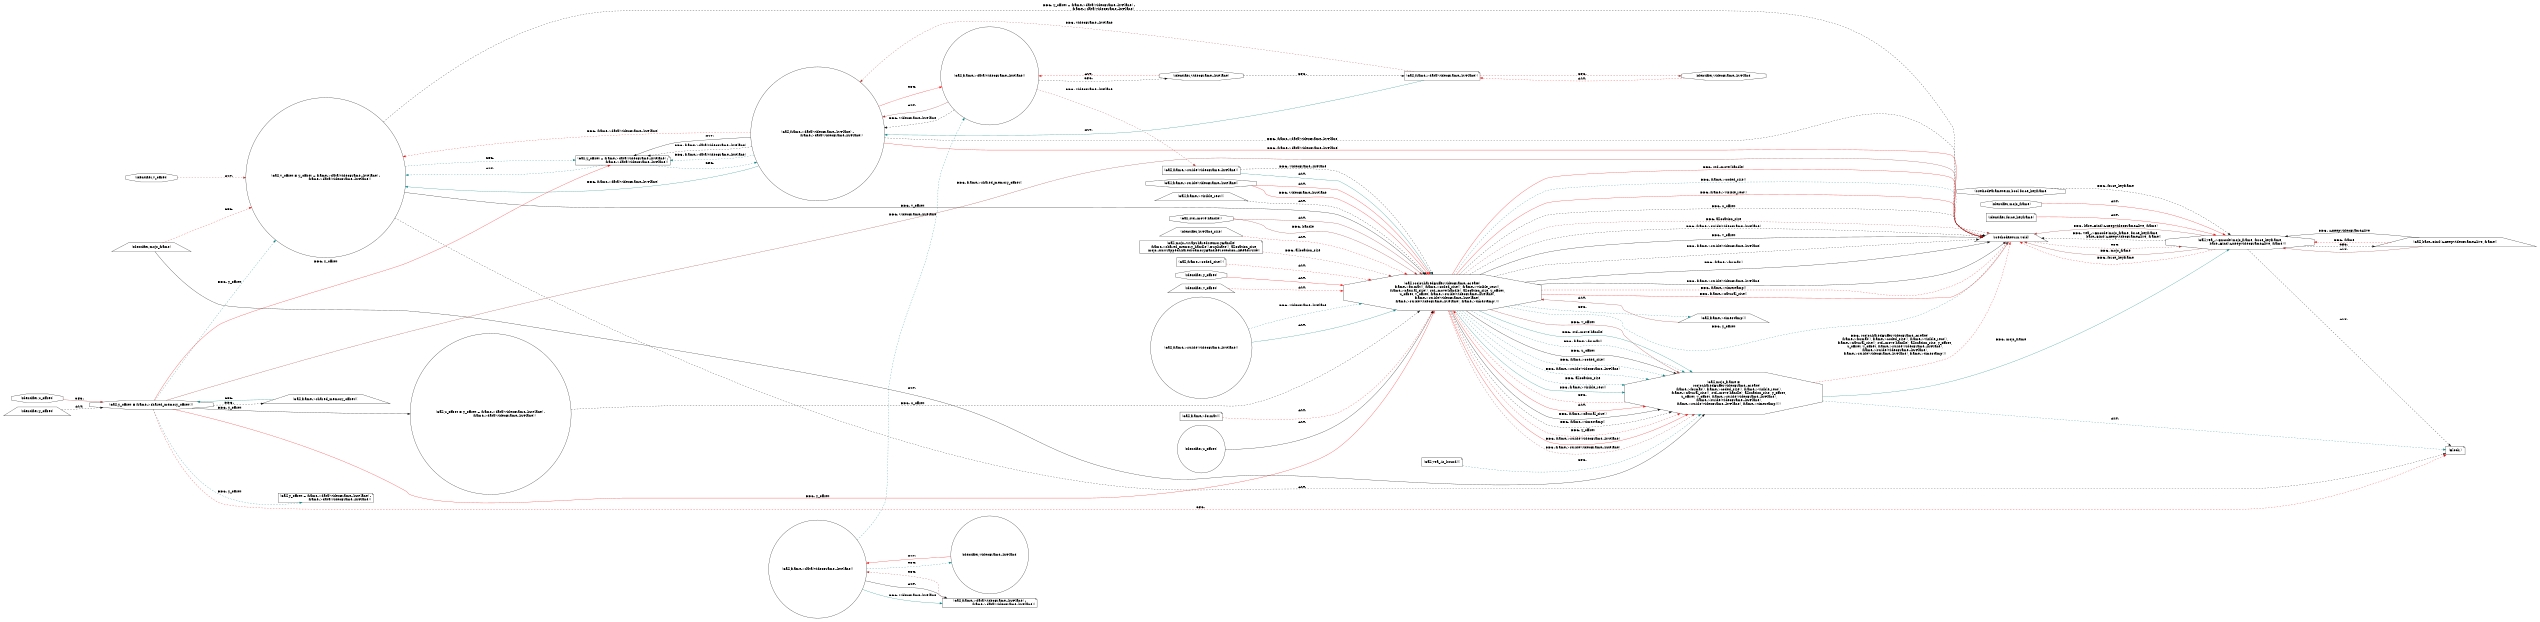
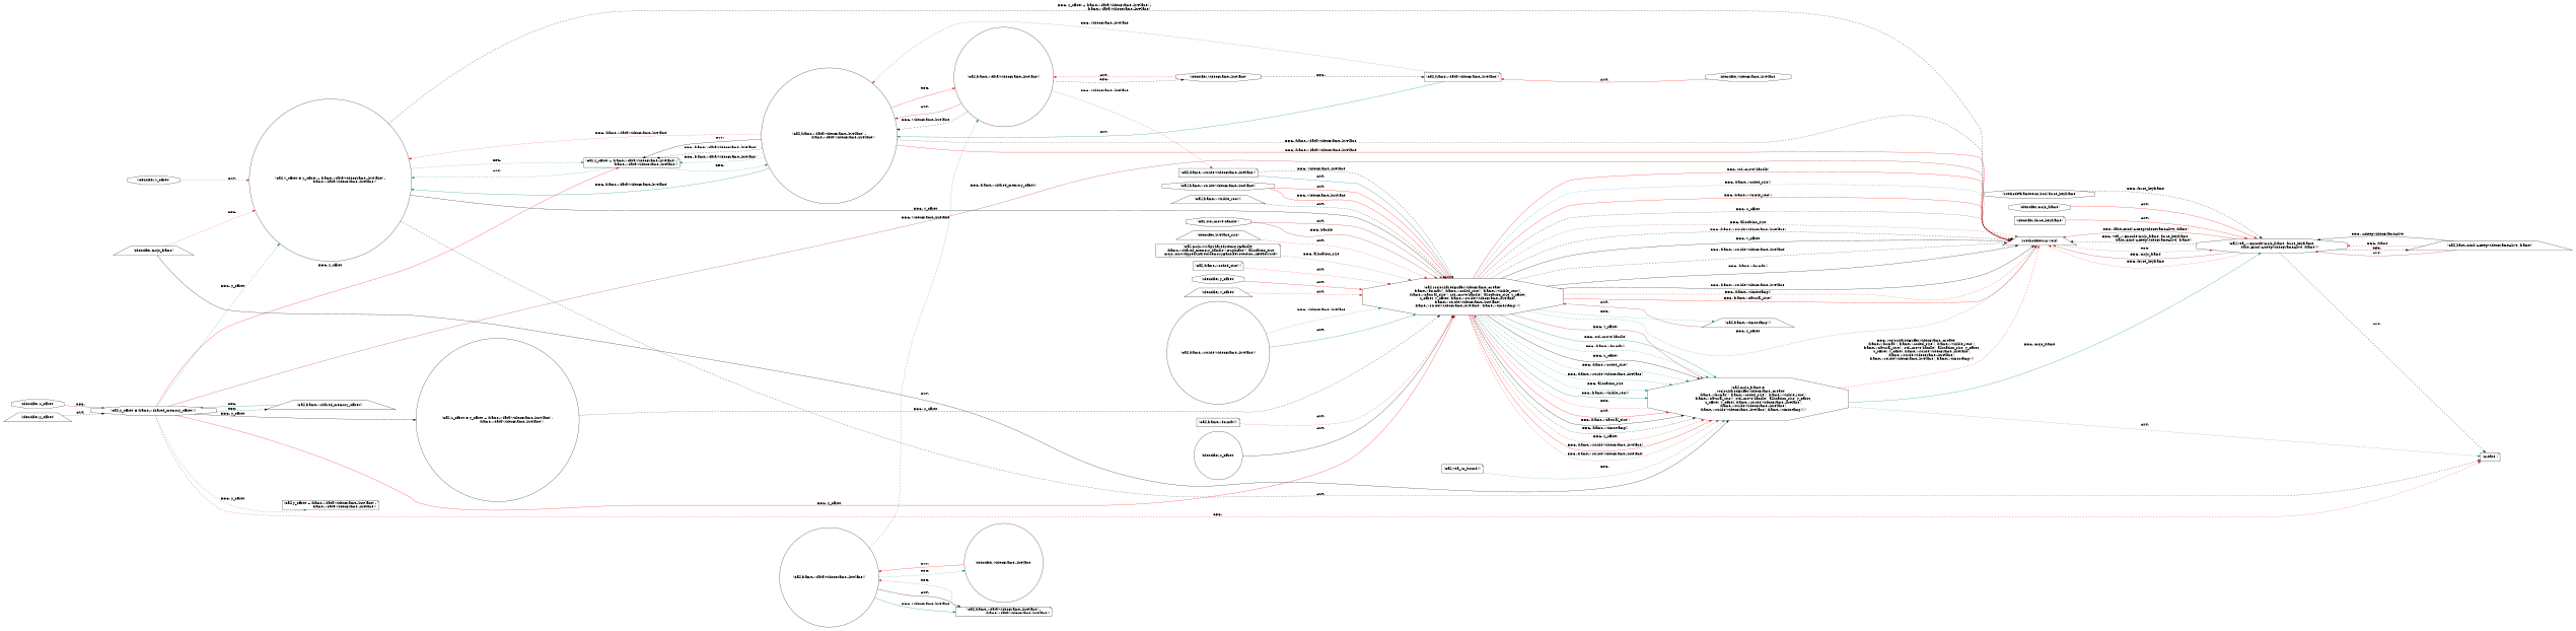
  digraph {
    rankdir=LR
    node [shape=octagon]
    edge [color=black style=dashed]
    n1 [label="(Call,v_offset = y_offset + frame->data(VideoFrame::kVPlane) -\n                          frame->data(VideoFrame::kYPlane))" shape=circle]
    n2 [label="(Call,MojoSharedBufferVideoFrame::Create(\n          frame->format(), frame->coded_size(), frame->visible_rect(),\n          frame->natural_size(), std::move(handle), allocation_size, y_offset,\n          u_offset, v_offset, frame->stride(VideoFrame::kYPlane),\n          frame->stride(VideoFrame::kUPlane),\n          frame->stride(VideoFrame::kVPlane), frame->timestamp()))"]
    n3 [label="(MethodReturn,void)" shape=trapezium]
    n4 [label="(Call,y_offset + frame->data(VideoFrame::kVPlane) -\n                          frame->data(VideoFrame::kYPlane))" shape=note]
-   n5 [label="(Block,)" shape=note]
+   n5 [label="(Create,)" shape=note]
    n6 [label="(Call,mojo_frame =\n      MojoSharedBufferVideoFrame::Create(\n          frame->format(), frame->coded_size(), frame->visible_rect(),\n          frame->natural_size(), std::move(handle), allocation_size, y_offset,\n          u_offset, v_offset, frame->stride(VideoFrame::kYPlane),\n          frame->stride(VideoFrame::kUPlane),\n          frame->stride(VideoFrame::kVPlane), frame->timestamp()))"]
    n7 [label="(Call,frame->timestamp())" shape=trapezium]
    n8 [label="(Call,vea_->Encode(mojo_frame, force_keyframe,\n               base::Bind(&KeepVideoFrameAlive, frame)))"]
    n9 [label="(Call,frame->data(VideoFrame::kVPlane) -\n                          frame->data(VideoFrame::kYPlane))" shape=circle]
    n10 [label="(Call,y_offset = frame->shared_memory_offset())"]
    n11 [label="(Call,y_offset + frame->data(VideoFrame::kUPlane) -\n                          frame->data(VideoFrame::kYPlane))" shape=note]
    n12 [label="(Call,u_offset = y_offset + frame->data(VideoFrame::kUPlane) -\n                          frame->data(VideoFrame::kYPlane))" shape=circle]
    n13 [label="(Call,frame->shared_memory_offset())" shape=trapezium]
    n14 [label="(Call,frame->data(VideoFrame::kYPlane))" shape=circle]
    n15 [label="(Identifier,VideoFrame::kYPlane)"]
    n16 [label="(Call,frame->stride(VideoFrame::kYPlane))" shape=note]
    n17 [label="(Call,frame->data(VideoFrame::kVPlane))" shape=note]
    n18 [label="(Identifier,VideoFrame::kVPlane)"]
    n19 [label="(Call,frame->stride(VideoFrame::kVPlane))" shape=circle]
    n20 [label="(Call,frame->data(VideoFrame::kYPlane))" shape=circle]
    n21 [label="(Call,frame->data(VideoFrame::kUPlane) -\n                          frame->data(VideoFrame::kYPlane))" shape=note]
    n22 [label="(Identifier,VideoFrame::kYPlane)" shape=circle]
    n23 [label="(Call,base::Bind(&KeepVideoFrameAlive, frame))" shape=trapezium]
    n24 [label="(Call,frame->format())" shape=note]
    n25 [label="(Call,vea_.is_bound())" shape=note]
    n26 [label="(Identifier,v_offset)"]
    n27 [label="(Identifier,mojo_frame)" shape=trapezium]
    n28 [label="(Identifier,u_offset)" shape=circle]
    n29 [label="(Call,frame->stride(VideoFrame::kUPlane))"]
    n30 [label="(MethodParameterIn,bool force_keyframe)"]
    n31 [label="(Call,frame->visible_rect())" shape=trapezium]
    n32 [label="(Identifier,mojo_frame)"]
    n33 [label="(Call,std::move(handle))"]
    n34 [label="(Identifier,u_offset)"]
    n35 [label="(Identifier,y_offset)" shape=trapezium]
    n36 [label="(Identifier,kVPlane_size)" shape=trapezium]
    n37 [label="(Call,mojo::WrapSharedMemoryHandle(\n      frame->shared_memory_handle().Duplicate(), allocation_size,\n      mojo::UnwrappedSharedMemoryHandleProtection::kReadWrite))" shape=note]
    n38 [label="(Identifier,force_keyframe)" shape=note]
    n39 [label="(Call,frame->coded_size())" shape=note]
    n40 [label="(Identifier,y_offset)"]
    n41 [label="(Identifier,v_offset)" shape=trapezium]
    n1 -> n2 [label="DDG: v_offset" style=solid]
    n1 -> n3 [label="DDG: y_offset + frame->data(VideoFrame::kVPlane) -\n                          frame->data(VideoFrame::kYPlane)"]
    n1 -> n4 [color=teal label="CFG: "]
    n1 -> n5 [label="AST: "]
    n2 -> n3 [label="DDG: frame->stride(VideoFrame::kVPlane)" style=solid]
    n2 -> n3 [color=red label="DDG: frame->timestamp()"]
    n2 -> n3 [color=red label="DDG: frame->natural_size()" style=solid]
    n2 -> n3 [color=teal label="DDG: y_offset"]
    n2 -> n3 [color=red label="DDG: std::move(handle)" style=solid]
    n2 -> n3 [color=teal label="DDG: frame->coded_size()"]
    n2 -> n3 [color=red label="DDG: frame->visible_rect()" style=solid]
    n2 -> n3 [label="DDG: u_offset"]
    n2 -> n3 [color=brown label="DDG: allocation_size"]
    n2 -> n3 [label="DDG: frame->stride(VideoFrame::kUPlane)"]
    n2 -> n3 [label="DDG: v_offset" style=solid]
    n2 -> n3 [label="DDG: frame->stride(VideoFrame::kYPlane)"]
    n2 -> n3 [label="DDG: frame->format()" style=solid]
    n2 -> n6 [color=red label="AST: " style=solid]
    n2 -> n6 [label="DDG: frame->natural_size()" style=solid]
    n2 -> n6 [label="DDG: frame->timestamp()"]
    n2 -> n6 [color=red label="DDG: y_offset"]
    n2 -> n6 [color=red label="DDG: frame->stride(VideoFrame::kVPlane)" style=solid]
    n2 -> n6 [color=brown label="DDG: frame->stride(VideoFrame::kUPlane)"]
    n2 -> n6 [color=brown label="DDG: v_offset" style=solid]
    n2 -> n6 [color=teal label="DDG: std::move(handle)" style=solid]
    n2 -> n6 [color=teal label="DDG: frame->format()"]
    n2 -> n6 [label="DDG: u_offset" style=solid]
    n2 -> n6 [color=teal label="DDG: frame->coded_size()"]
    n2 -> n6 [color=teal label="DDG: frame->stride(VideoFrame::kYPlane)"]
    n2 -> n6 [color=teal label="DDG: allocation_size"]
    n2 -> n6 [color=teal label="DDG: frame->visible_rect()" style=solid]
    n2 -> n7 [color=teal label="CFG: "]
    n3 -> n8 [color=brown label="CFG: "]
    n4 -> n1 [color=teal label="AST: "]
    n4 -> n9 [color=teal label="CFG: "]
    n6 -> n2 [color=red label="CFG: "]
    n6 -> n3 [color=red label="DDG: MojoSharedBufferVideoFrame::Create(\n          frame->format(), frame->coded_size(), frame->visible_rect(),\n          frame->natural_size(), std::move(handle), allocation_size, y_offset,\n          u_offset, v_offset, frame->stride(VideoFrame::kYPlane),\n          frame->stride(VideoFrame::kUPlane),\n          frame->stride(VideoFrame::kVPlane), frame->timestamp())"]
    n6 -> n5 [color=teal label="AST: "]
    n6 -> n8 [color=teal label="DDG: mojo_frame" style=solid]
    n7 -> n2 [color=brown label="AST: " style=solid]
    n8 -> n3 [color=brown label="DDG: mojo_frame" style=solid]
    n8 -> n3 [color=red label="DDG: force_keyframe"]
    n8 -> n3 [color=brown label="DDG: base::Bind(&KeepVideoFrameAlive, frame)" style=solid]
    n8 -> n3 [label="DDG: vea_->Encode(mojo_frame, force_keyframe,\n               base::Bind(&KeepVideoFrameAlive, frame))"]
    n8 -> n5 [label="AST: "]
    n8 -> n23 [label="CFG: "]
    n9 -> n1 [color=teal label="DDG: frame->data(VideoFrame::kVPlane)" style=solid]
    n9 -> n1 [color=red label="DDG: frame->data(VideoFrame::kYPlane)"]
    n9 -> n3 [label="DDG: frame->data(VideoFrame::kVPlane)"]
    n9 -> n3 [color=red label="DDG: frame->data(VideoFrame::kYPlane)" style=solid]
    n9 -> n4 [label="AST: " style=solid]
    n9 -> n4 [label="DDG: frame->data(VideoFrame::kVPlane)"]
    n9 -> n4 [color=teal label="DDG: frame->data(VideoFrame::kYPlane)"]
    n9 -> n14 [color=red label="CFG: " style=solid]
    n10 -> n1 [color=teal label="DDG: y_offset"]
    n10 -> n2 [color=red label="DDG: y_offset" style=solid]
    n10 -> n3 [color=brown label="DDG: frame->shared_memory_offset()" style=solid]
    n10 -> n4 [color=red label="DDG: y_offset" style=solid]
    n10 -> n5 [color=red label="CFG: "]
    n10 -> n11 [color=teal label="DDG: y_offset"]
    n10 -> n12 [label="DDG: y_offset" style=solid]
-   n10 -> n13 [label="DDG: "]
+   n10 -> n13 [label="CFG: "]
    n12 -> n2 [label="DDG: u_offset"]
    n13 -> n10 [color=teal label="CFG: " style=solid]
    n14 -> n9 [color=brown label="AST: " style=solid]
    n14 -> n9 [label="DDG: VideoFrame::kYPlane"]
    n14 -> n15 [label="CFG: "]
    n14 -> n16 [color=brown label="DDG: VideoFrame::kYPlane"]
    n15 -> n14 [color=red label="AST: "]
    n15 -> n17 [label="CFG: "]
    n16 -> n2 [color=teal label="AST: " style=solid]
    n16 -> n2 [label="DDG: VideoFrame::kYPlane"]
    n17 -> n9 [color=teal label="AST: " style=solid]
    n17 -> n9 [color=brown label="DDG: VideoFrame::kVPlane"]
-   n17 -> n18 [color=brown label="CFG: "]
-   n18 -> n17 [color=red label="AST: "]
+   n18 -> n17 [color=red label="AST: " style=solid]
    n19 -> n2 [color=teal label="AST: " style=solid]
    n19 -> n2 [color=teal label="DDG: VideoFrame::kVPlane"]
    n20 -> n14 [color=teal label="DDG: VideoFrame::kYPlane"]
    n20 -> n21 [label="AST: " style=solid]
    n20 -> n21 [color=teal label="DDG: VideoFrame::kYPlane" style=solid]
    n20 -> n22 [color=teal label="CFG: "]
    n21 -> n20 [color=brown label="CFG: "]
    n22 -> n20 [color=red label="AST: " style=solid]
    n23 -> n8 [color=brown label="AST: " style=solid]
    n23 -> n8 [label="DDG: &KeepVideoFrameAlive" style=solid]
    n23 -> n8 [color=red label="DDG: frame"]
    n24 -> n2 [color=red label="AST: "]
    n25 -> n6 [color=teal label="CFG: "]
    n26 -> n1 [color=brown label="AST: "]
    n27 -> n1 [color=red label="CFG: "]
    n27 -> n6 [label="AST: " style=solid]
    n28 -> n2 [label="AST: " style=solid]
    n29 -> n2 [color=red label="AST: " style=solid]
    n29 -> n2 [color=red label="DDG: VideoFrame::kUPlane" style=solid]
    n30 -> n8 [label="DDG: force_keyframe"]
    n31 -> n2 [label="AST: "]
    n32 -> n8 [color=red label="AST: " style=solid]
    n33 -> n2 [color=brown label="AST: " style=solid]
    n33 -> n2 [color=brown label="DDG: handle" style=solid]
    n34 -> n10 [color=brown label="CFG: " style=solid]
    n35 -> n10 [label="AST: "]
    n36 -> n2 [color=red label="AST: "]
    n37 -> n2 [color=brown label="DDG: allocation_size"]
    n38 -> n8 [color=red label="AST: " style=solid]
    n39 -> n2 [color=red label="AST: "]
    n40 -> n2 [color=red label="AST: " style=solid]
    n41 -> n2 [color=red label="AST: "]
  }
